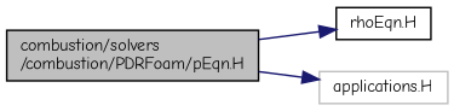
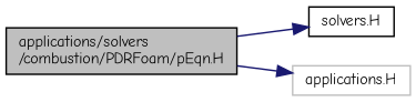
  digraph {
    fontname="Comic Neue"
    rankdir=LR
    node [color=black fontname="Comic Neue" fontsize=10 shape=record]
    edge [color=midnightblue fontname="Comic Neue" fontsize=10 labelfontname=FreeSans labelfontsize=10 style=solid]
-   n1 [fillcolor=grey75 fontcolor=black height=0.2 label="combustion/solvers\l/combustion/PDRFoam/pEqn.H" style=filled width=0.4]
-   n2 [height=0.2 label="rhoEqn.H" width=0.4]
+   n1 [fillcolor=grey75 fontcolor=black height=0.2 label="applications/solvers\l/combustion/PDRFoam/pEqn.H" style=filled width=0.4]
+   n2 [height=0.2 label="solvers.H" width=0.4]
    n3 [color=grey75 height=0.2 label="applications.H" width=0.4]
    n1 -> n2
    n1 -> n3
  }
